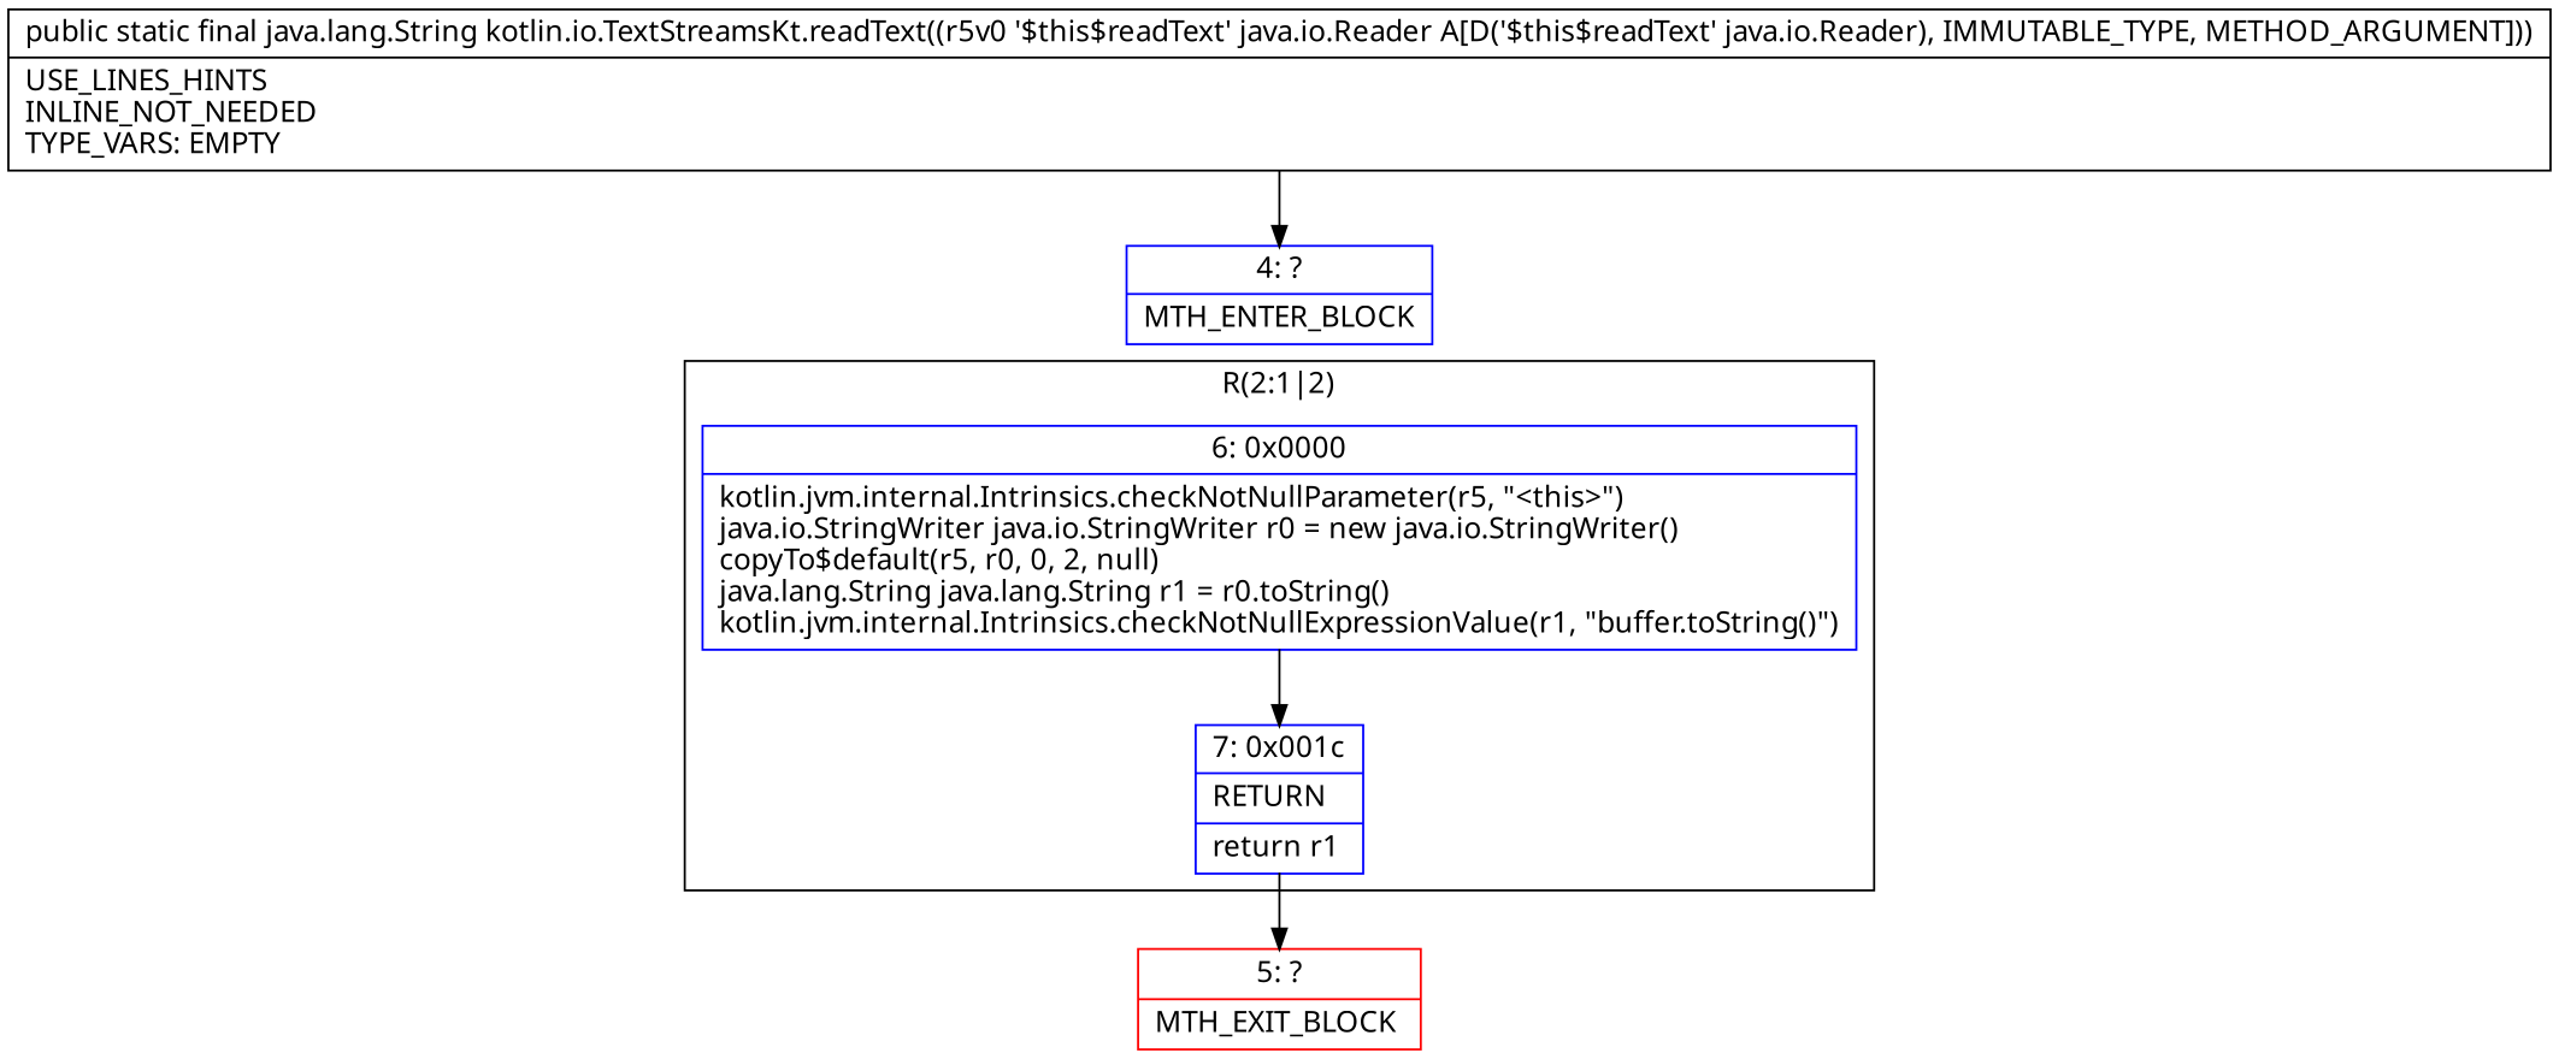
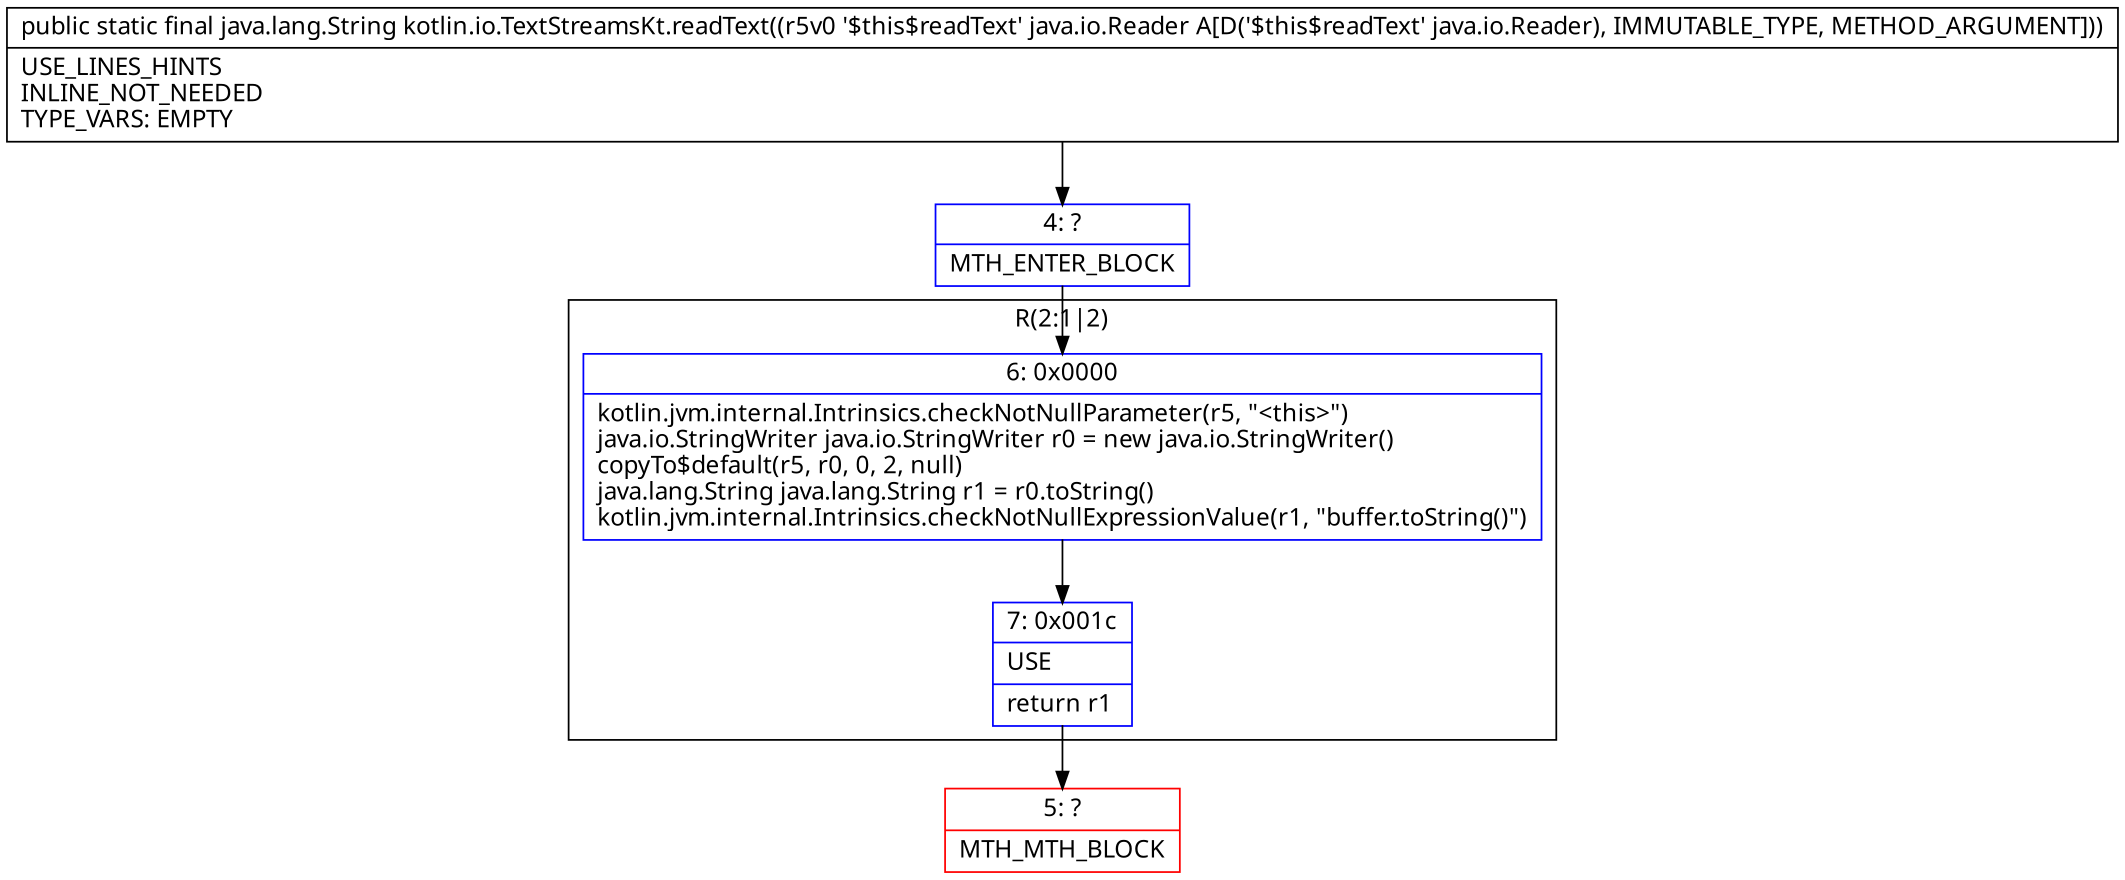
  digraph {
    fontname="Noto Sans"
    node [color=blue fontname="Noto Sans" shape=record]
    edge [fontname="Noto Sans"]
    n1 [label="{6\:\ 0x0000|kotlin.jvm.internal.Intrinsics.checkNotNullParameter(r5, \"\<this\>\")\ljava.io.StringWriter java.io.StringWriter r0 = new java.io.StringWriter()\lcopyTo$default(r5, r0, 0, 2, null)\ljava.lang.String java.lang.String r1 = r0.toString()\lkotlin.jvm.internal.Intrinsics.checkNotNullExpressionValue(r1, \"buffer.toString()\")\l}"]
-   n2 [label="{7\:\ 0x001c|RETURN\l|return r1\l}"]
-   n3 [color=red label="{5\:\ ?|MTH_EXIT_BLOCK\l}"]
+   n2 [label="{7\:\ 0x001c|USE\l|return r1\l}"]
+   n3 [color=red label="{5\:\ ?|MTH_MTH_BLOCK\l}"]
    n4 [label="{4\:\ ?|MTH_ENTER_BLOCK\l}"]
    n5 [label="{public static final java.lang.String kotlin.io.TextStreamsKt.readText((r5v0 '$this$readText' java.io.Reader A[D('$this$readText' java.io.Reader), IMMUTABLE_TYPE, METHOD_ARGUMENT]))  | USE_LINES_HINTS\lINLINE_NOT_NEEDED\lTYPE_VARS: EMPTY\l}" color=""]
    subgraph cluster_1 {
      label="R(2:1|2)"
      n1
      n2
    }
    n1 -> n2
    n2 -> n3
+   n4 -> n1
    n5 -> n4
  }
